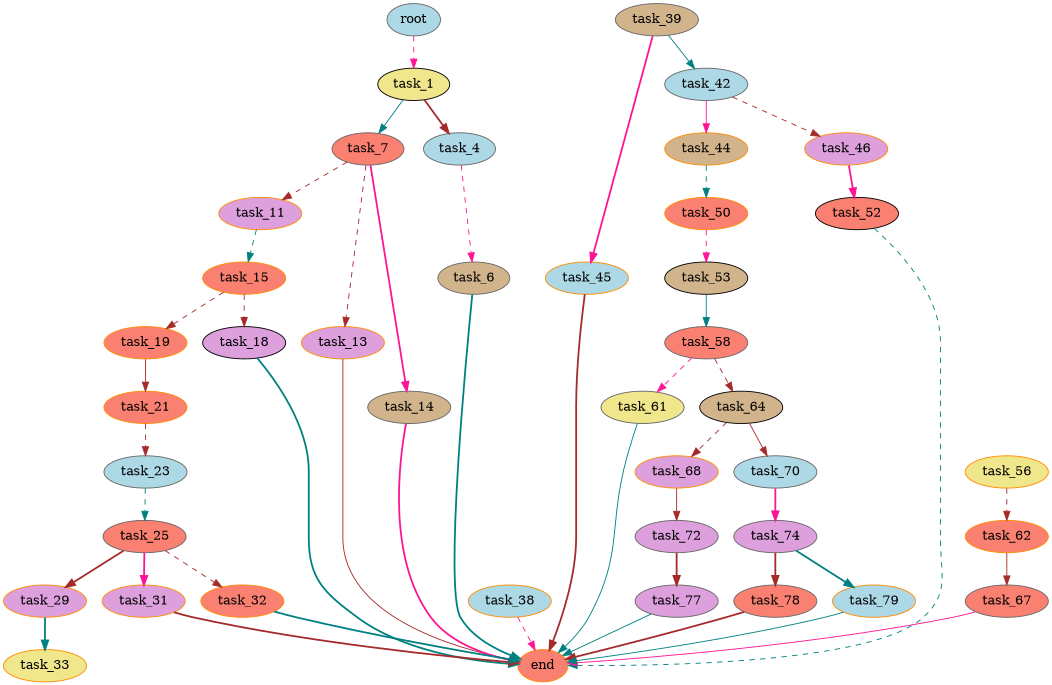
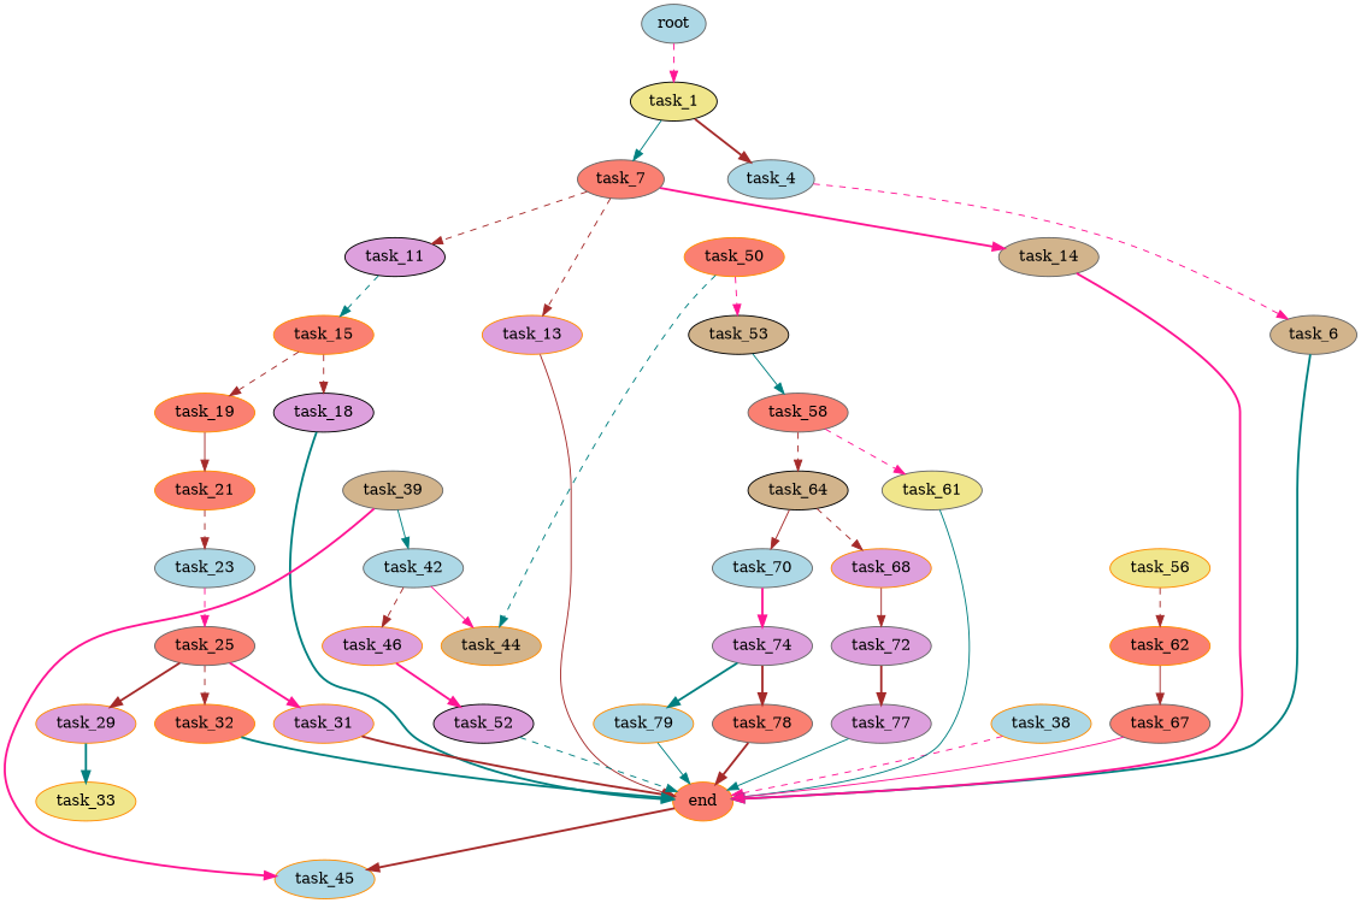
  digraph {
    node [color=darkorange fillcolor=salmon style=filled]
    edge [color=brown style=dashed]
    root [color=gray40 fillcolor=lightblue]
    task_1 [color=black fillcolor=khaki]
    task_4 [color=gray40 fillcolor=lightblue]
    task_7 [color=gray40]
    task_6 [color=gray40 fillcolor=tan]
-   task_11 [fillcolor=plum]
+   task_11 [color=black fillcolor=plum]
    task_13 [fillcolor=plum]
    task_14 [color=gray40 fillcolor=tan]
    end
    task_15
    task_18 [color=black fillcolor=plum]
    task_19
    task_21
    task_23 [color=gray40 fillcolor=lightblue]
    task_25 [color=gray40]
    task_29 [fillcolor=plum]
    task_31 [fillcolor=plum]
    task_32
    task_33 [fillcolor=khaki]
    task_38 [fillcolor=lightblue]
    task_39 [color=gray40 fillcolor=tan]
    task_42 [color=gray40 fillcolor=lightblue]
    task_45 [fillcolor=lightblue]
    task_46 [fillcolor=plum]
    n25 [fillcolor=tan label=task_44]
-   task_52 [color=black]
+   task_52 [color=black fillcolor=plum]
    task_50
    task_53 [color=black fillcolor=tan]
    task_58 [color=gray40]
    task_56 [fillcolor=khaki]
    task_62
    task_61 [color=gray40 fillcolor=khaki]
    task_64 [color=black fillcolor=tan]
    task_67 [color=gray40]
    task_68 [fillcolor=plum]
    task_70 [color=gray40 fillcolor=lightblue]
    task_72 [color=gray40 fillcolor=plum]
    task_74 [color=gray40 fillcolor=plum]
    task_77 [color=gray40 fillcolor=plum]
    task_78 [color=gray40]
    task_79 [fillcolor=lightblue]
    root -> task_1 [color=deeppink]
    task_1 -> task_4 [style=bold]
    task_1 -> task_7 [color=teal style=solid]
    task_4 -> task_6 [color=deeppink]
    task_7 -> task_11
    task_7 -> task_13
    task_7 -> task_14 [color=deeppink style=bold]
    task_6 -> end [color=teal style=bold]
    task_11 -> task_15 [color=teal]
    task_13 -> end [style=solid]
    task_14 -> end [color=deeppink style=bold]
    task_15 -> task_18
    task_15 -> task_19
    task_18 -> end [color=teal style=bold]
    task_19 -> task_21 [style=solid]
    task_21 -> task_23
-   task_23 -> task_25 [color=teal]
+   task_23 -> task_25 [color=deeppink]
    task_25 -> task_29 [style=bold]
    task_25 -> task_31 [color=deeppink style=bold]
    task_25 -> task_32
    task_29 -> task_33 [color=teal style=bold]
    task_31 -> end [style=bold]
    task_32 -> end [color=teal style=bold]
    task_38 -> end [color=deeppink]
    task_39 -> task_42 [color=teal style=solid]
    task_39 -> task_45 [color=deeppink style=bold]
    task_42 -> task_46
    task_42 -> n25 [color=deeppink style=solid]
-   task_45 -> end [style=bold]
+   end -> task_45 [style=bold]
    task_46 -> task_52 [color=deeppink style=bold]
-   n25 -> task_50 [color=teal]
+   task_50 -> n25 [color=teal]
    task_52 -> end [color=teal]
    task_50 -> task_53 [color=deeppink]
    task_53 -> task_58 [color=teal style=solid]
    task_58 -> task_61 [color=deeppink]
    task_58 -> task_64
    task_56 -> task_62
    task_62 -> task_67 [style=solid]
    task_61 -> end [color=teal style=solid]
    task_64 -> task_68
    task_64 -> task_70 [style=solid]
    task_67 -> end [color=deeppink style=solid]
    task_68 -> task_72 [style=solid]
    task_70 -> task_74 [color=deeppink style=bold]
    task_72 -> task_77 [style=bold]
    task_74 -> task_78 [style=bold]
    task_74 -> task_79 [color=teal style=bold]
    task_77 -> end [color=teal style=solid]
    task_78 -> end [style=bold]
    task_79 -> end [color=teal style=solid]
  }
